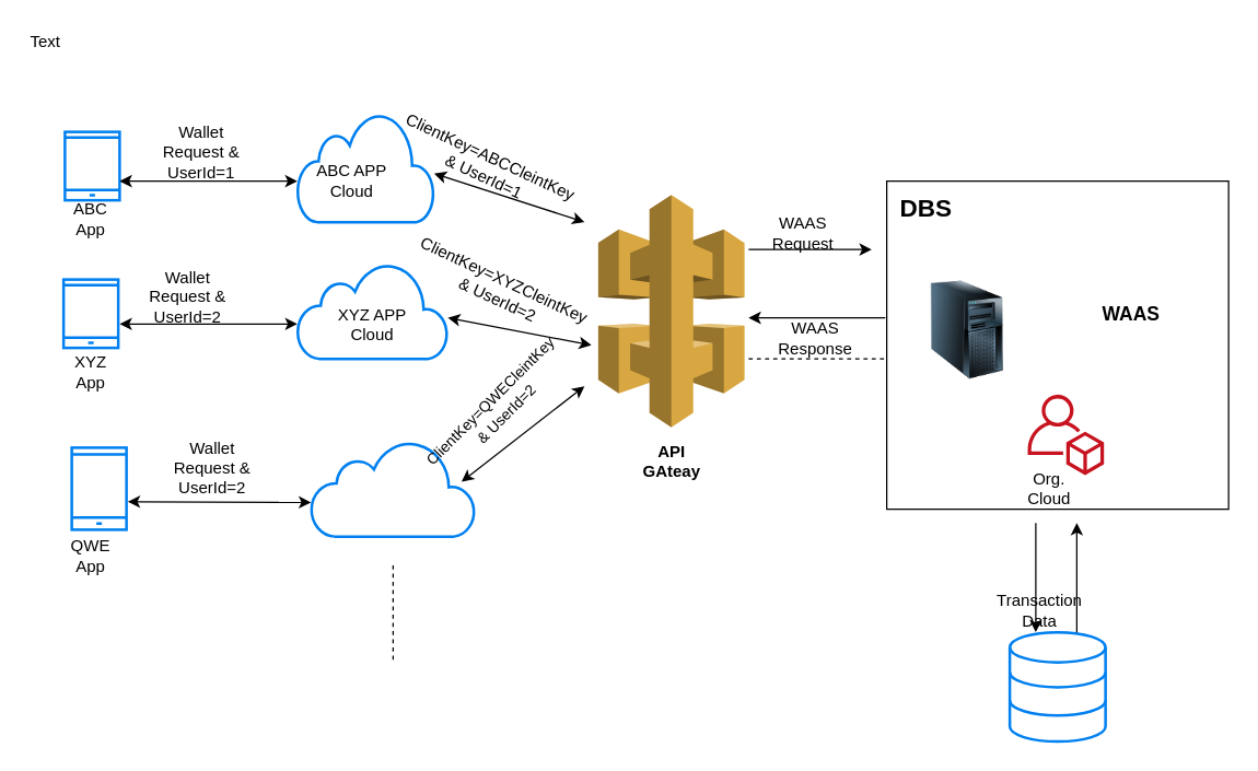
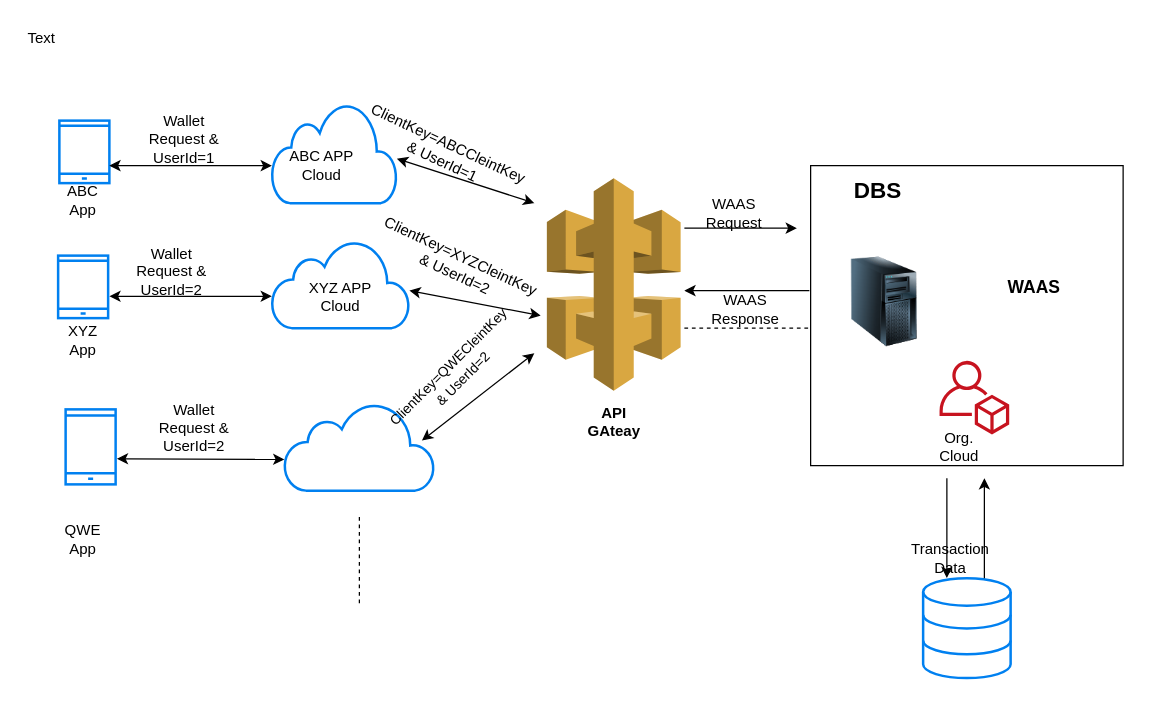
  <mxCell id="0" />
  <mxCell id="1" parent="0" />
  <mxCell id="2" value="Text" style="text;html=1;resizable=0;points=[];autosize=1;align=left;verticalAlign=top;spacingTop=-4;" parent="1" vertex="1"><mxGeometry x="20" y="20" width="40" height="20" as="geometry" /></mxCell>
  <mxCell id="3" value="" style="html=1;verticalLabelPosition=bottom;align=center;labelBackgroundColor=#ffffff;verticalAlign=top;strokeWidth=2;strokeColor=#0080F0;fillColor=#ffffff;shadow=0;dashed=0;shape=mxgraph.ios7.icons.smartphone;" parent="1" vertex="1"><mxGeometry x="47" y="96" width="40" height="50" as="geometry" /></mxCell>
  <mxCell id="4" value="" style="html=1;verticalLabelPosition=bottom;align=center;labelBackgroundColor=#ffffff;verticalAlign=top;strokeWidth=2;strokeColor=#0080F0;fillColor=#ffffff;shadow=0;dashed=0;shape=mxgraph.ios7.icons.smartphone;" parent="1" vertex="1"><mxGeometry x="46" y="204" width="40" height="50" as="geometry" /></mxCell>
  <mxCell id="5" value="" style="html=1;verticalLabelPosition=bottom;align=center;labelBackgroundColor=#ffffff;verticalAlign=top;strokeWidth=2;strokeColor=#0080F0;fillColor=#ffffff;shadow=0;dashed=0;shape=mxgraph.ios7.icons.smartphone;" parent="1" vertex="1"><mxGeometry x="52" y="327" width="40" height="60" as="geometry" /></mxCell>
  <mxCell id="6" value="" style="html=1;verticalLabelPosition=bottom;align=center;labelBackgroundColor=#ffffff;verticalAlign=top;strokeWidth=2;strokeColor=#0080F0;fillColor=#ffffff;shadow=0;dashed=0;shape=mxgraph.ios7.icons.cloud;" parent="1" vertex="1"><mxGeometry x="217" y="82" width="100" height="80" as="geometry" /></mxCell>
  <mxCell id="7" value="" style="html=1;verticalLabelPosition=bottom;align=center;labelBackgroundColor=#ffffff;verticalAlign=top;strokeWidth=2;strokeColor=#0080F0;fillColor=#ffffff;shadow=0;dashed=0;shape=mxgraph.ios7.icons.cloud;" parent="1" vertex="1"><mxGeometry x="217" y="192" width="110" height="70" as="geometry" /></mxCell>
  <mxCell id="8" value="" style="html=1;verticalLabelPosition=bottom;align=center;labelBackgroundColor=#ffffff;verticalAlign=top;strokeWidth=2;strokeColor=#0080F0;fillColor=#ffffff;shadow=0;dashed=0;shape=mxgraph.ios7.icons.cloud;" parent="1" vertex="1"><mxGeometry x="227" y="322" width="120" height="70" as="geometry" /></mxCell>
  <mxCell id="9" value="" style="endArrow=none;dashed=1;html=1;" parent="1" edge="1"><mxGeometry width="50" height="50" relative="1" as="geometry"><mxPoint x="287" y="482" as="sourcePoint" /><mxPoint x="287" y="412" as="targetPoint" /></mxGeometry></mxCell>
  <mxCell id="10" value="" style="outlineConnect=0;dashed=0;verticalLabelPosition=bottom;verticalAlign=top;align=center;html=1;shape=mxgraph.aws3.api_gateway;fillColor=#D9A741;gradientColor=none;" parent="1" vertex="1"><mxGeometry x="437" y="142" width="107" height="170" as="geometry" /></mxCell>
  <mxCell id="11" value="" style="rounded=0;whiteSpace=wrap;html=1;" parent="1" vertex="1"><mxGeometry x="648" y="132" width="250" height="240" as="geometry" /></mxCell>
- <mxCell id="12" value="&lt;b&gt;&lt;font style=&quot;font-size: 18px&quot;&gt;DBS&lt;/font&gt;&lt;/b&gt;" style="text;html=1;strokeColor=none;fillColor=none;align=center;verticalAlign=middle;whiteSpace=wrap;rounded=0;" parent="1" vertex="1"><mxGeometry x="657" y="142" width="40" height="20" as="geometry" /></mxCell>
+ <mxCell id="12" value="&lt;b&gt;&lt;font style=&quot;font-size: 18px&quot;&gt;DBS&lt;/font&gt;&lt;/b&gt;" style="text;html=1;strokeColor=none;fillColor=none;align=center;verticalAlign=middle;whiteSpace=wrap;rounded=0;" parent="1" vertex="1"><mxGeometry x="682" y="142" width="40" height="20" as="geometry" /></mxCell>
  <mxCell id="13" value="" style="endArrow=classic;startArrow=classic;html=1;" parent="1" edge="1"><mxGeometry width="50" height="50" relative="1" as="geometry"><mxPoint x="87" y="132" as="sourcePoint" /><mxPoint x="217" y="132" as="targetPoint" /></mxGeometry></mxCell>
  <mxCell id="14" value="" style="endArrow=classic;startArrow=classic;html=1;" parent="1" edge="1"><mxGeometry width="50" height="50" relative="1" as="geometry"><mxPoint x="87" y="236.5" as="sourcePoint" /><mxPoint x="217" y="236.5" as="targetPoint" /></mxGeometry></mxCell>
  <mxCell id="15" value="" style="endArrow=classic;startArrow=classic;html=1;" parent="1" edge="1"><mxGeometry width="50" height="50" relative="1" as="geometry"><mxPoint x="93" y="366.5" as="sourcePoint" /><mxPoint x="227" y="367" as="targetPoint" /></mxGeometry></mxCell>
  <mxCell id="16" value="" style="endArrow=classic;startArrow=classic;html=1;" parent="1" edge="1"><mxGeometry width="50" height="50" relative="1" as="geometry"><mxPoint x="317" y="126.5" as="sourcePoint" /><mxPoint x="427" y="162" as="targetPoint" /></mxGeometry></mxCell>
  <mxCell id="17" value="" style="endArrow=classic;startArrow=classic;html=1;exitX=1;exitY=0.571;exitDx=0;exitDy=0;exitPerimeter=0;" parent="1" source="7" edge="1"><mxGeometry width="50" height="50" relative="1" as="geometry"><mxPoint x="322" y="216.5" as="sourcePoint" /><mxPoint x="432" y="252" as="targetPoint" /></mxGeometry></mxCell>
  <mxCell id="18" value="" style="endArrow=classic;startArrow=classic;html=1;" parent="1" edge="1"><mxGeometry width="50" height="50" relative="1" as="geometry"><mxPoint x="337" y="352" as="sourcePoint" /><mxPoint x="427" y="282" as="targetPoint" /></mxGeometry></mxCell>
  <mxCell id="19" value="" style="endArrow=classic;html=1;" parent="1" edge="1"><mxGeometry width="50" height="50" relative="1" as="geometry"><mxPoint x="547" y="182" as="sourcePoint" /><mxPoint x="637" y="182" as="targetPoint" /></mxGeometry></mxCell>
  <mxCell id="20" value="" style="endArrow=classic;html=1;" parent="1" edge="1"><mxGeometry width="50" height="50" relative="1" as="geometry"><mxPoint x="647" y="232" as="sourcePoint" /><mxPoint x="547" y="232" as="targetPoint" /></mxGeometry></mxCell>
  <mxCell id="21" value="" style="endArrow=none;dashed=1;html=1;entryX=-0.004;entryY=0.542;entryDx=0;entryDy=0;entryPerimeter=0;" parent="1" target="11" edge="1"><mxGeometry width="50" height="50" relative="1" as="geometry"><mxPoint x="547" y="262" as="sourcePoint" /><mxPoint x="637" y="262" as="targetPoint" /></mxGeometry></mxCell>
  <mxCell id="22" value="" style="outlineConnect=0;fontColor=#232F3E;gradientColor=none;fillColor=#C7131F;strokeColor=none;dashed=0;verticalLabelPosition=bottom;verticalAlign=top;align=center;html=1;fontSize=12;fontStyle=0;aspect=fixed;pointerEvents=1;shape=mxgraph.aws4.organizations_account;" parent="1" vertex="1"><mxGeometry x="751" y="288" width="56" height="59" as="geometry" /></mxCell>
  <mxCell id="23" value="" style="shape=image;html=1;verticalAlign=top;verticalLabelPosition=bottom;labelBackgroundColor=#ffffff;imageAspect=0;aspect=fixed;image=https://cdn0.iconfinder.com/data/icons/finance-android-l-lollipop-icon-pack/24/wallet-128.png" parent="1" vertex="1"><mxGeometry x="807" y="170" width="44" height="44" as="geometry" /></mxCell>
  <mxCell id="24" value="&lt;b&gt;&lt;font style=&quot;font-size: 14px&quot;&gt;WAAS&lt;/font&gt;&lt;/b&gt;" style="text;html=1;strokeColor=none;fillColor=none;align=center;verticalAlign=middle;whiteSpace=wrap;rounded=0;" parent="1" vertex="1"><mxGeometry x="807" y="219" width="40" height="20" as="geometry" /></mxCell>
  <mxCell id="25" value="" style="image;html=1;labelBackgroundColor=#ffffff;image=img/lib/clip_art/computers/Server_Tower_128x128.png" parent="1" vertex="1"><mxGeometry x="667" y="205" width="80" height="72" as="geometry" /></mxCell>
  <mxCell id="26" value="" style="html=1;verticalLabelPosition=bottom;align=center;labelBackgroundColor=#ffffff;verticalAlign=top;strokeWidth=2;strokeColor=#0080F0;fillColor=#ffffff;shadow=0;dashed=0;shape=mxgraph.ios7.icons.data;" parent="1" vertex="1"><mxGeometry x="738" y="462" width="70" height="80" as="geometry" /></mxCell>
  <mxCell id="27" value="" style="endArrow=classic;html=1;exitX=0.7;exitY=0;exitDx=0;exitDy=0;exitPerimeter=0;" parent="1" source="26" edge="1"><mxGeometry width="50" height="50" relative="1" as="geometry"><mxPoint x="727" y="432" as="sourcePoint" /><mxPoint x="787" y="382" as="targetPoint" /></mxGeometry></mxCell>
  <mxCell id="28" value="" style="endArrow=classic;html=1;" parent="1" edge="1"><mxGeometry width="50" height="50" relative="1" as="geometry"><mxPoint x="757" y="382" as="sourcePoint" /><mxPoint x="757" y="462" as="targetPoint" /></mxGeometry></mxCell>
  <mxCell id="29" value="Org. Cloud" style="text;html=1;strokeColor=none;fillColor=none;align=center;verticalAlign=middle;whiteSpace=wrap;rounded=0;" parent="1" vertex="1"><mxGeometry x="747" y="347" width="40" height="20" as="geometry" /></mxCell>
  <mxCell id="30" value="&lt;b&gt;API GAteay&lt;/b&gt;" style="text;html=1;strokeColor=none;fillColor=none;align=center;verticalAlign=middle;whiteSpace=wrap;rounded=0;" parent="1" vertex="1"><mxGeometry x="471" y="327" width="40" height="20" as="geometry" /></mxCell>
  <mxCell id="31" value="Transaction Data" style="text;html=1;strokeColor=none;fillColor=none;align=center;verticalAlign=middle;whiteSpace=wrap;rounded=0;" parent="1" vertex="1"><mxGeometry x="740" y="436" width="40" height="20" as="geometry" /></mxCell>
  <mxCell id="32" value="WAAS Request" style="text;html=1;strokeColor=none;fillColor=none;align=center;verticalAlign=middle;whiteSpace=wrap;rounded=0;" parent="1" vertex="1"><mxGeometry x="567" y="160" width="40" height="20" as="geometry" /></mxCell>
  <mxCell id="33" value="WAAS Response" style="text;html=1;strokeColor=none;fillColor=none;align=center;verticalAlign=middle;whiteSpace=wrap;rounded=0;" parent="1" vertex="1"><mxGeometry x="576" y="237" width="40" height="20" as="geometry" /></mxCell>
  <mxCell id="34" value="ABC App" style="text;html=1;strokeColor=none;fillColor=none;align=center;verticalAlign=middle;whiteSpace=wrap;rounded=0;" parent="1" vertex="1"><mxGeometry x="46" y="150" width="40" height="20" as="geometry" /></mxCell>
  <mxCell id="35" value="XYZ App" style="text;html=1;strokeColor=none;fillColor=none;align=center;verticalAlign=middle;whiteSpace=wrap;rounded=0;" parent="1" vertex="1"><mxGeometry x="46" y="262" width="40" height="20" as="geometry" /></mxCell>
- <mxCell id="36" value="QWE App" style="text;html=1;strokeColor=none;fillColor=none;align=center;verticalAlign=middle;whiteSpace=wrap;rounded=0;" parent="1" vertex="1"><mxGeometry x="46" y="396" width="40" height="20" as="geometry" /></mxCell>
+ <mxCell id="36" value="QWE App" style="text;html=1;strokeColor=none;fillColor=none;align=center;verticalAlign=middle;whiteSpace=wrap;rounded=0;" parent="1" vertex="1"><mxGeometry x="46" y="421" width="40" height="20" as="geometry" /></mxCell>
  <mxCell id="37" value="ABC APP Cloud" style="text;html=1;strokeColor=none;fillColor=none;align=center;verticalAlign=middle;whiteSpace=wrap;rounded=0;" parent="1" vertex="1"><mxGeometry x="227" y="122" width="60" height="20" as="geometry" /></mxCell>
  <mxCell id="38" value="XYZ APP Cloud" style="text;html=1;strokeColor=none;fillColor=none;align=center;verticalAlign=middle;whiteSpace=wrap;rounded=0;" parent="1" vertex="1"><mxGeometry x="242" y="227" width="60" height="20" as="geometry" /></mxCell>
  <mxCell id="39" value="ClientKey=ABCCleintKey&amp;nbsp;&lt;br&gt;&amp;amp; UserId=1&lt;br&gt;" style="text;html=1;strokeColor=none;fillColor=none;align=center;verticalAlign=middle;whiteSpace=wrap;rounded=0;rotation=25;" parent="1" vertex="1"><mxGeometry x="337" y="112" width="40" height="20" as="geometry" /></mxCell>
  <mxCell id="40" value="ClientKey=XYZCleintKey&amp;nbsp;&lt;br&gt;&amp;amp; UserId=2&lt;br&gt;" style="text;html=1;strokeColor=none;fillColor=none;align=center;verticalAlign=middle;whiteSpace=wrap;rounded=0;rotation=25;" parent="1" vertex="1"><mxGeometry x="347" y="202" width="40" height="20" as="geometry" /></mxCell>
  <mxCell id="41" value="&lt;font style=&quot;font-size: 11px&quot;&gt;ClientKey=QWECleintKey&amp;nbsp;&lt;br&gt;&amp;amp; UserId=2&lt;/font&gt;&lt;br&gt;" style="text;html=1;strokeColor=none;fillColor=none;align=center;verticalAlign=middle;whiteSpace=wrap;rounded=0;rotation=-45;" parent="1" vertex="1"><mxGeometry x="360" y="287" width="9" height="20" as="geometry" /></mxCell>
  <mxCell id="42" value="" style="shape=image;html=1;verticalAlign=top;verticalLabelPosition=bottom;labelBackgroundColor=#ffffff;imageAspect=0;aspect=fixed;image=https://cdn0.iconfinder.com/data/icons/finance-android-l-lollipop-icon-pack/24/wallet-128.png" parent="1" vertex="1"><mxGeometry x="55" y="111" width="20" height="20" as="geometry" /></mxCell>
  <mxCell id="43" value="" style="shape=image;html=1;verticalAlign=top;verticalLabelPosition=bottom;labelBackgroundColor=#ffffff;imageAspect=0;aspect=fixed;image=https://cdn0.iconfinder.com/data/icons/finance-android-l-lollipop-icon-pack/24/wallet-128.png" parent="1" vertex="1"><mxGeometry x="56" y="222" width="19" height="19" as="geometry" /></mxCell>
  <mxCell id="44" value="" style="shape=image;html=1;verticalAlign=top;verticalLabelPosition=bottom;labelBackgroundColor=#ffffff;imageAspect=0;aspect=fixed;image=https://cdn0.iconfinder.com/data/icons/finance-android-l-lollipop-icon-pack/24/wallet-128.png" parent="1" vertex="1"><mxGeometry x="54" y="343" width="29" height="29" as="geometry" /></mxCell>
  <mxCell id="45" value="Wallet Request &amp;amp; UserId=1" style="text;html=1;strokeColor=none;fillColor=none;align=center;verticalAlign=middle;whiteSpace=wrap;rounded=0;" vertex="1" parent="1"><mxGeometry x="117" y="101" width="60" height="20" as="geometry" /></mxCell>
  <mxCell id="46" value="Wallet Request &amp;amp; UserId=2" style="text;html=1;strokeColor=none;fillColor=none;align=center;verticalAlign=middle;whiteSpace=wrap;rounded=0;" vertex="1" parent="1"><mxGeometry x="107" y="207" width="60" height="20" as="geometry" /></mxCell>
  <mxCell id="47" value="Wallet Request &amp;amp; UserId=2" style="text;html=1;strokeColor=none;fillColor=none;align=center;verticalAlign=middle;whiteSpace=wrap;rounded=0;" vertex="1" parent="1"><mxGeometry x="125" y="332" width="60" height="20" as="geometry" /></mxCell>
